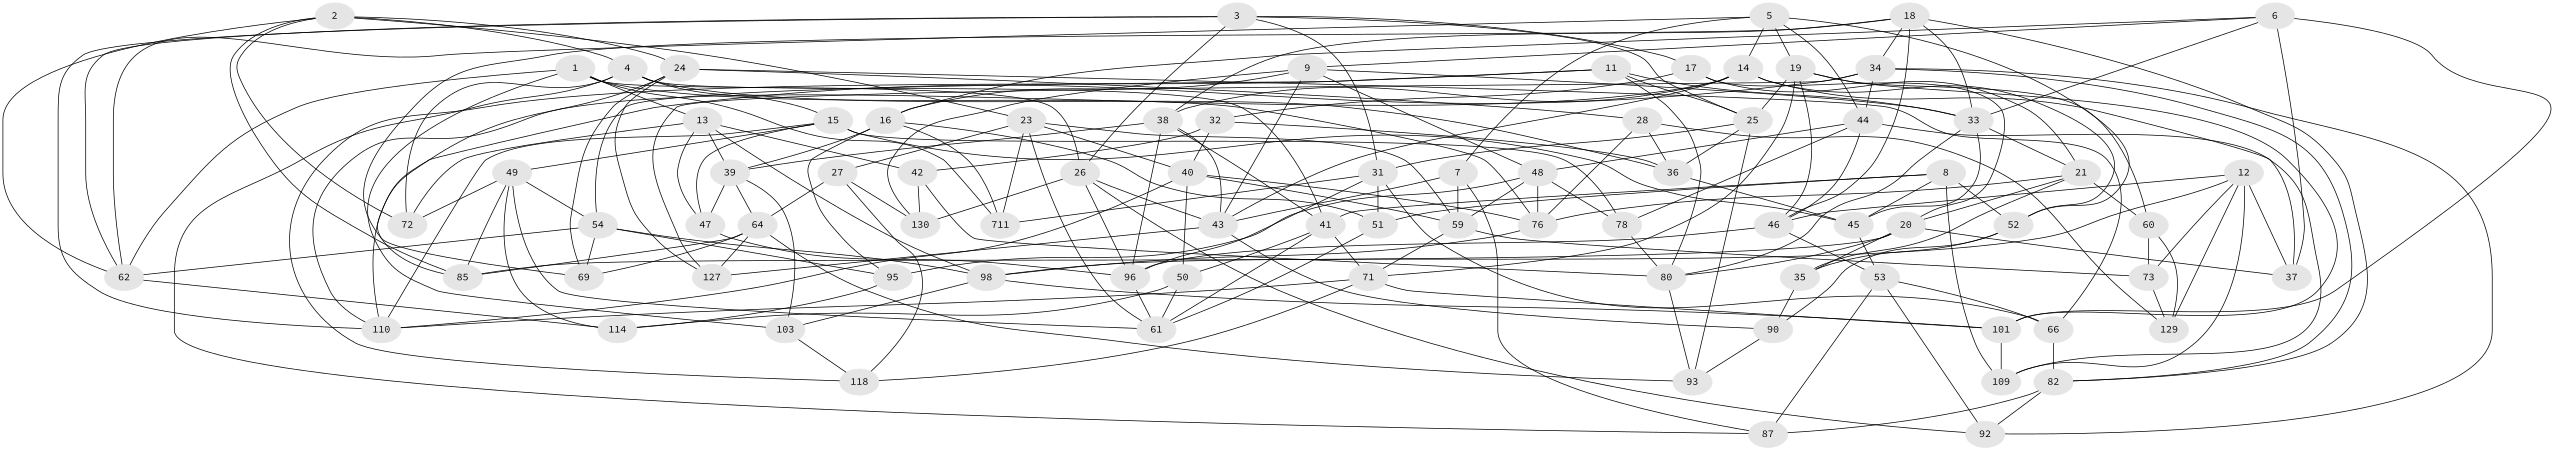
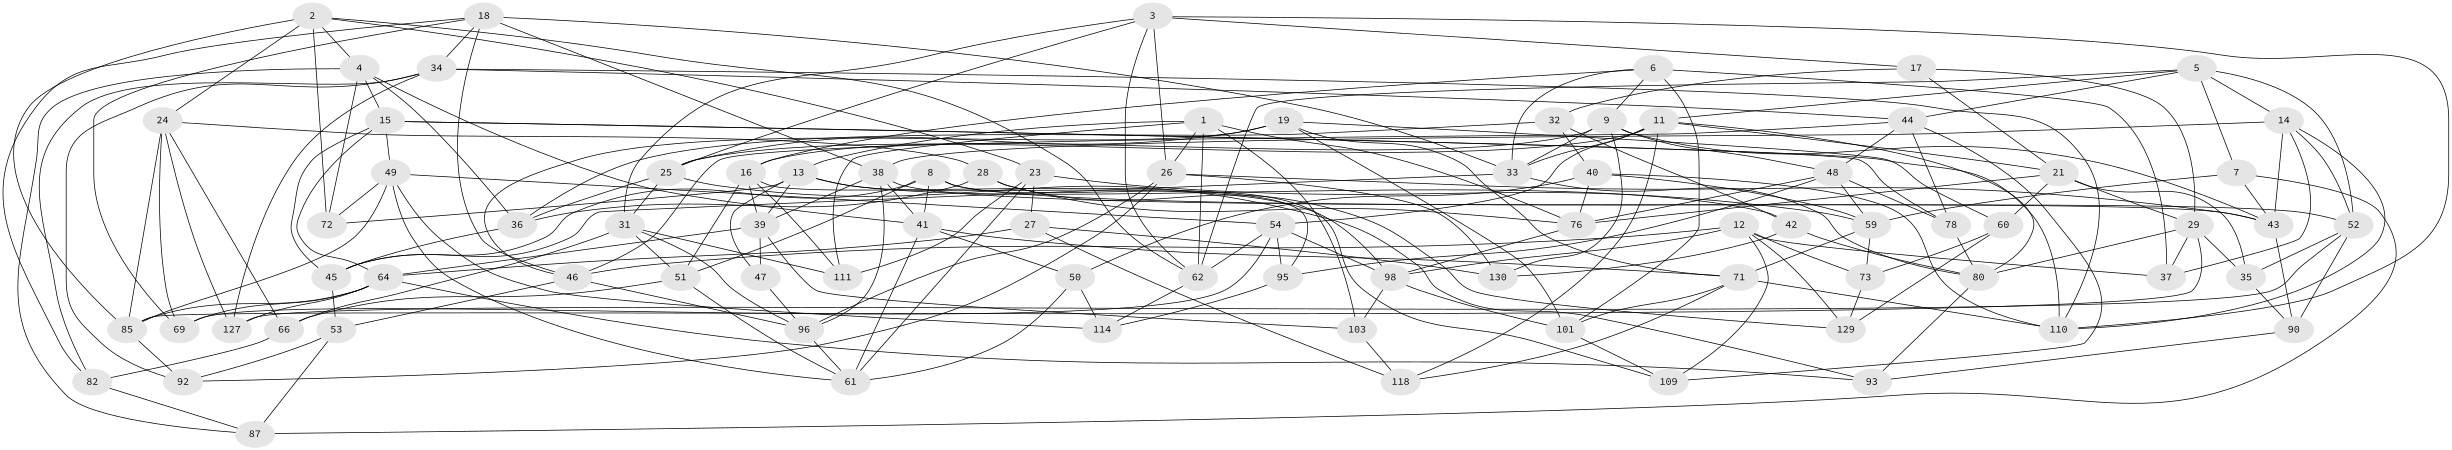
  graph {
    fontname="Source Code Pro"
    node [color=gray90 fontname="Source Code Pro" style=filled]
    edge [fontname="Source Code Pro"]
    1 [super="+120"]
    13 [super="+128"]
    26 [super="+65"]
    62 [super="+122"]
    76 [super="+86"]
    103
-   111 [label=711]
+   111
    72
    98 [super="+115"]
    39 [super="+96"]
    42
    47
    43 [super="+81"]
    130
    n15 [label=96 super="+77"]
    92
    114
    118
    2 [super="+126"]
    4 [super="+30"]
    23 [super="+119"]
    24 [super="+67"]
    85 [super="+102"]
    15 [super="+75"]
    36 [super="+100"]
    41 [super="+121"]
    87
    59 [super="+89"]
    27
    40 [super="+132"]
    61 [super="+79"]
    69
    127
    28
    66
    3 [super="+91"]
    17
    25 [super="+124"]
    31 [super="+113"]
    110 [super="+116"]
    21 [super="+125"]
-   29 [super="+105" label=20]
+   29 [super="+105"]
    32
    93
    51
    45 [super="+57"]
    49 [super="+68"]
    78
    71 [super="+106"]
    50
    5 [super="+117"]
    7
    14 [super="+20"]
    19 [super="+83"]
    n55 [label=52 super="+84"]
    44 [super="+94"]
    37
    38 [super="+133"]
    101 [super="+107"]
    46 [super="+131"]
    60
    35
    90
    109
    48 [super="+70"]
    6 [super="+10"]
    9 [super="+112"]
    16 [super="+52"]
    33 [super="+108"]
    95
    80 [super="+104"]
    73
    8 [super="+88"]
    53 [super="+63"]
    11 [super="+55"]
    54 [super="+99"]
    12 [super="+123"]
    129
    64 [super="+74"]
    18 [super="+97"]
    34 [super="+58"]
    82
    1 -- 13
    1 -- 26
    1 -- 62
    1 -- 76
    1 -- 103
    1 -- 111
    13 -- 72
    13 -- 98
    13 -- 39
    13 -- 42
    13 -- 47
    26 -- 43
    26 -- 130
    26 -- n15
    26 -- 92
    62 -- 114
    76 -- 98
    103 -- 118
    98 -- 103
    98 -- 101
    39 -- 103
    39 -- 47
    39 -- 64
    42 -- 130
    42 -- 80
    47 -- n15
    43 -- 90
    n15 -- 61
    2 -- 62
    2 -- 72
    2 -- 4
    2 -- 23
    2 -- 24
    2 -- 85
    4 -- 72
    4 -- 15
    4 -- 36
    4 -- 41
    4 -- 87
    23 -- 111
    23 -- 59
    23 -- 27
-   23 -- 40
    23 -- 61
    24 -- 85
    24 -- 69
    24 -- 127
    24 -- 28
    24 -- 66
-   82 -- 92
-   15 -- 47
+   85 -- 92
+   15 -- 64
    15 -- 110
    15 -- 45
    15 -- 49
    15 -- 78
    36 -- 45
    41 -- 61
    41 -- 71
    41 -- 50
    59 -- 71
    59 -- 73
    27 -- 130
    27 -- 118
    27 -- 64
    40 -- 76
    40 -- 59
    40 -- 110
    40 -- 50
    28 -- 76
    28 -- 36
    28 -- 129
    66 -- 82
    3 -- 26
    3 -- 62
    3 -- 17
    3 -- 25
    3 -- 31
    3 -- 110
    17 -- 21
    17 -- 29
    17 -- 32
    25 -- 36
    25 -- 31
    25 -- 93
    31 -- 111
    31 -- n15
    31 -- 66
    31 -- 51
    21 -- 76
    21 -- 29
    21 -- 60
    21 -- 35
    29 -- 85
    29 -- 37
    29 -- 35
    29 -- 80
    32 -- 42
    32 -- 36
    32 -- 40
    51 -- 61
    45 -- 53 [weight=2]
    49 -- 72
    49 -- 114
    49 -- 85
    49 -- 61
    49 -- 54
    78 -- 80
    71 -- 118
    71 -- 110
    71 -- 101
    50 -- 114
    50 -- 61
    5 -- 62
    5 -- 7
    5 -- 14
-   5 -- 19
+   5 -- 11
    5 -- n55
    5 -- 44
    7 -- 43
    7 -- 87
    7 -- 59
    14 -- 43
    14 -- 110
    14 -- n55
    14 -- 37
    14 -- 38
    19 -- 25
    19 -- 71
    19 -- 101
    19 -- 46
    19 -- 60
-   43 -- 127
+   n55 -- 127
    n55 -- 35
    n55 -- 90
    44 -- 78
    44 -- 46
    44 -- 109
    44 -- 48
    38 -- 39
    38 -- 43
    38 -- n15
    38 -- 41
    101 -- 109
    46 -- n15
    46 -- 53
    60 -- 73
    60 -- 129
    35 -- 90
    90 -- 93
    48 -- 76
    48 -- 59
    48 -- 78
    48 -- 95
    6 -- 37
    6 -- 101 [weight=2]
    6 -- 9
    6 -- 16
    6 -- 33
    9 -- 43
    9 -- 130
    9 -- 48
    9 -- 16
    9 -- 33
    16 -- 111
    16 -- 39
    16 -- 51
    16 -- 95
    33 -- 45
    33 -- 80
    95 -- 114
    80 -- 93
    73 -- 129
    8 -- 41
    8 -- 51
    8 -- 45
    8 -- n55
    8 -- 109
    53 -- 92
    53 -- 87
-   53 -- 66
+   51 -- 66
    11 -- 118
    11 -- 25
-   33 -- 21
+   11 -- 21
    11 -- 33
    11 -- 80
    11 -- 54
    54 -- 62
    54 -- 98
    54 -- 69
    54 -- 95
    12 -- 98
    12 -- 37
    12 -- 46
    12 -- 109
    12 -- 73
    12 -- 129
    64 -- 85
    64 -- 69
    64 -- 127
    64 -- 93
    18 -- 69
    18 -- 38
    18 -- 46
    18 -- 33
    18 -- 34
    18 -- 82
    34 -- 92
    34 -- 127
    34 -- 110
    34 -- 44
    34 -- 82
    82 -- 87
  }
